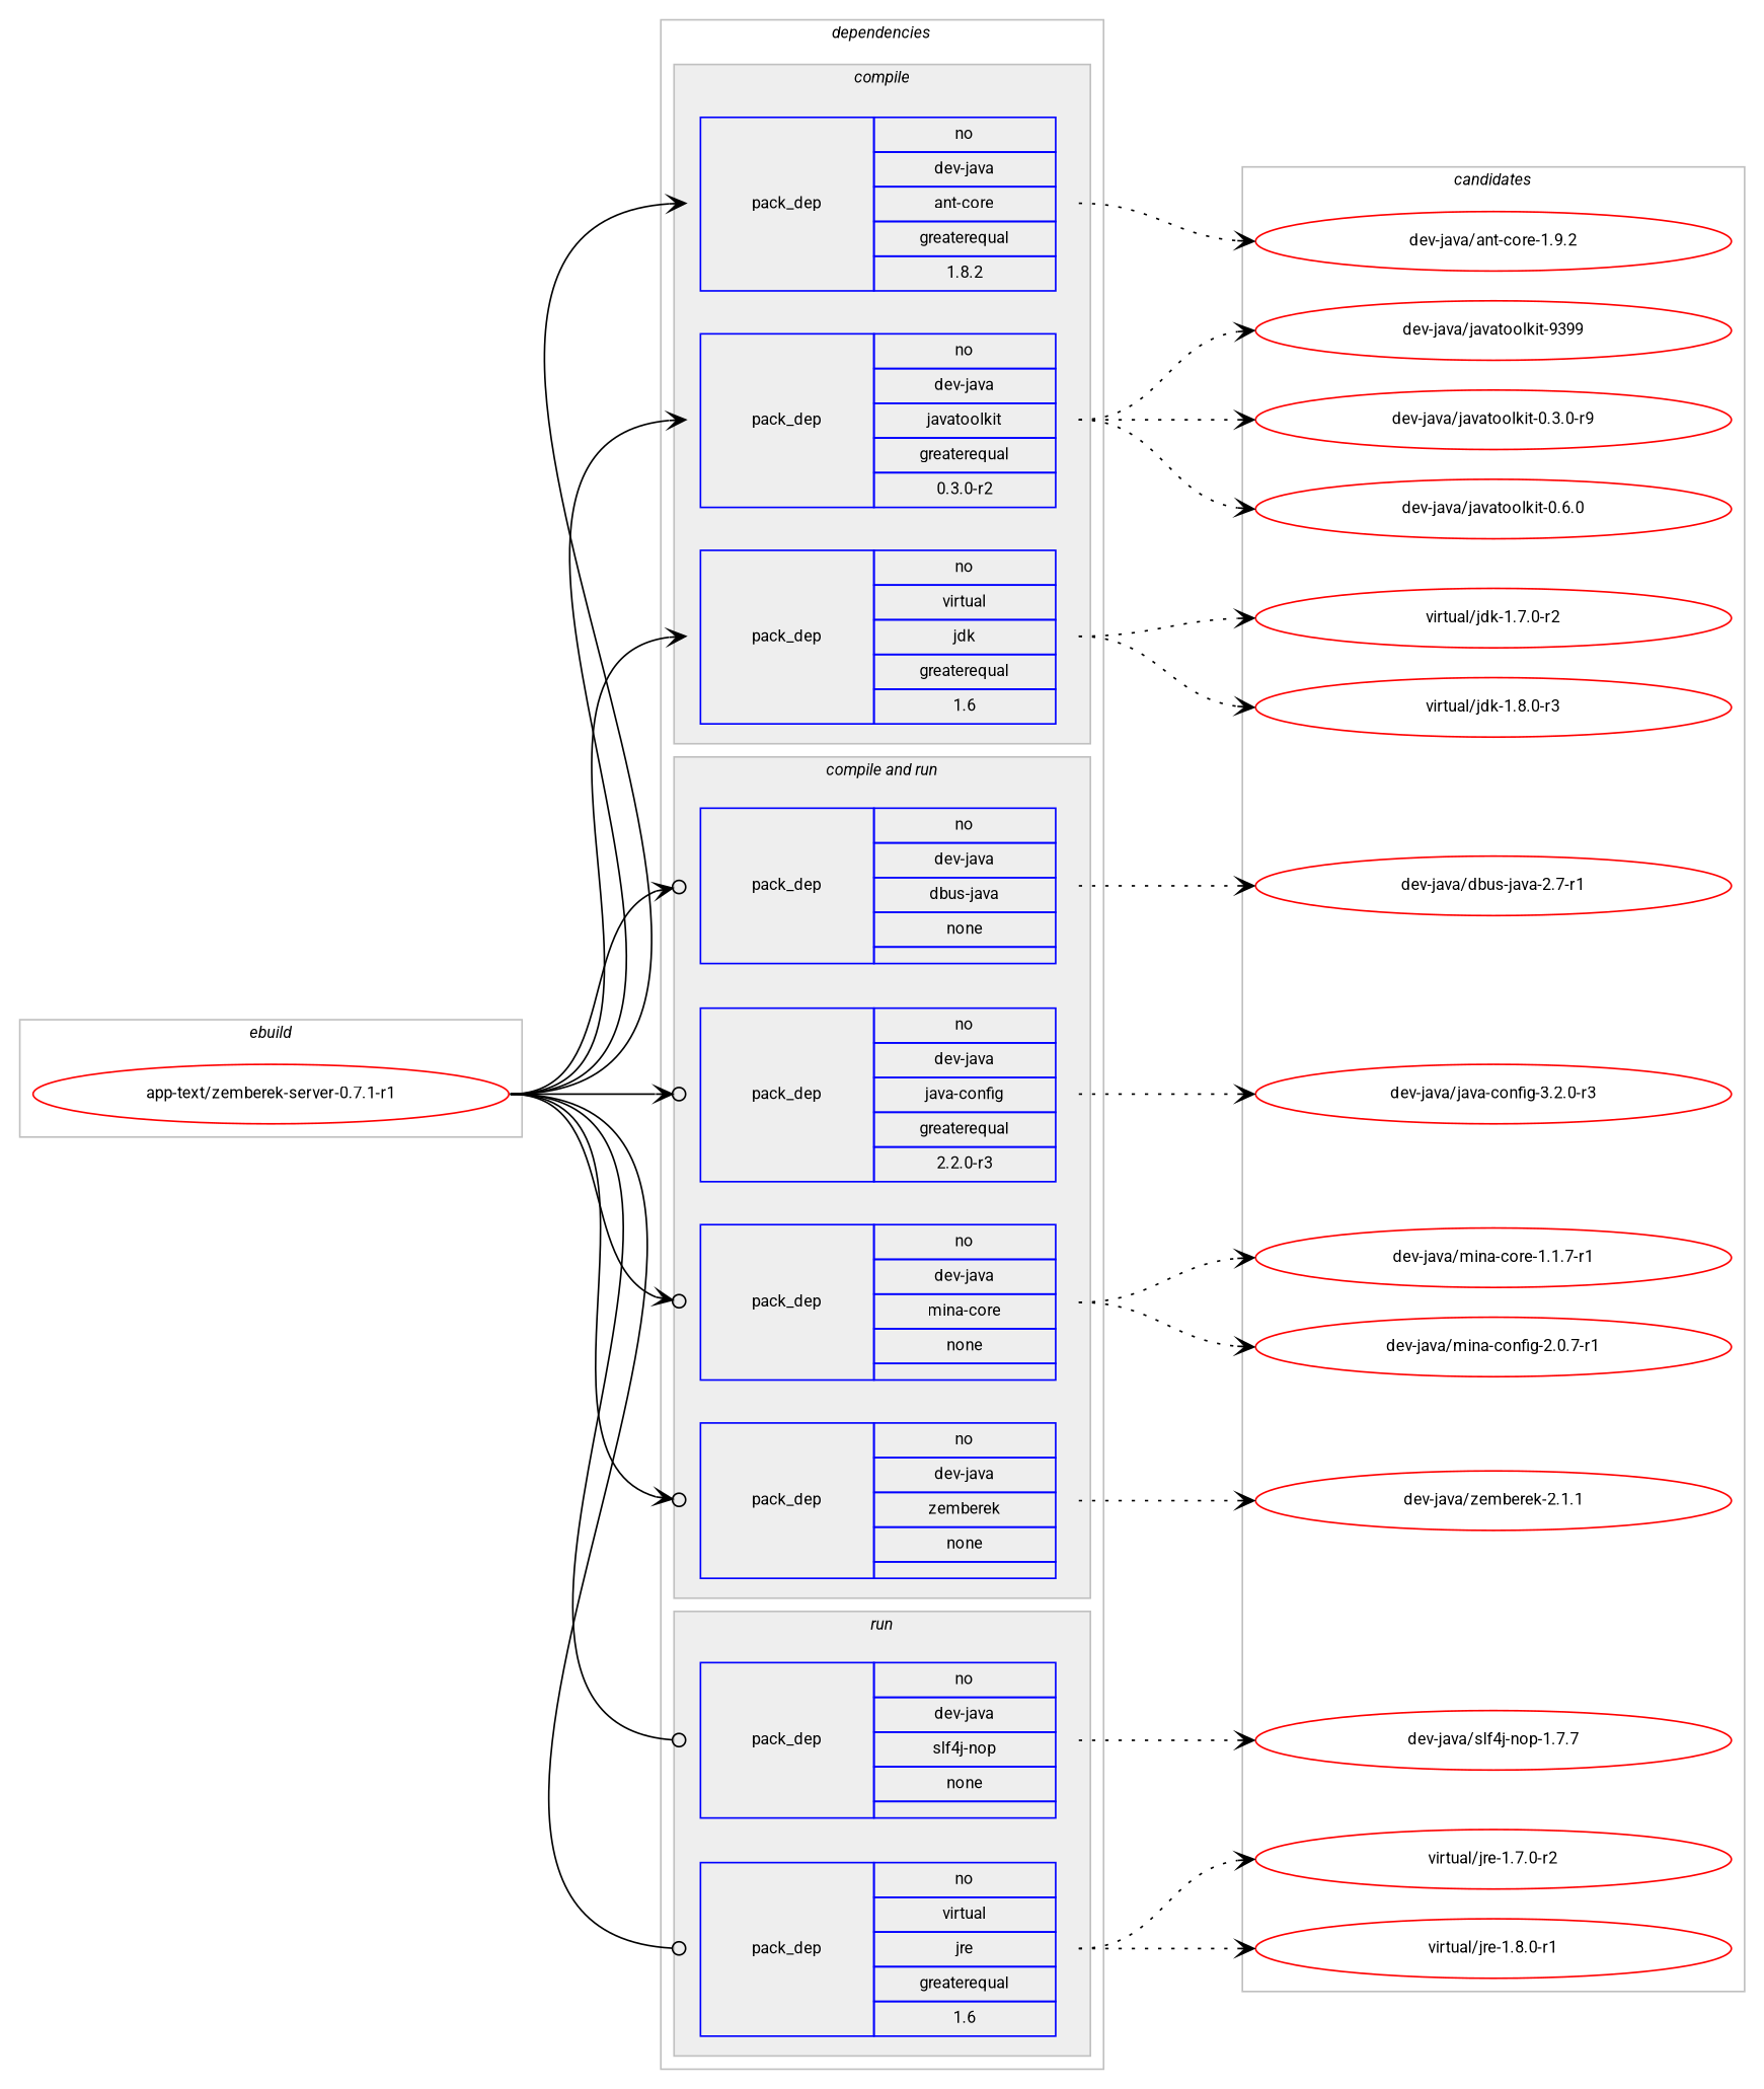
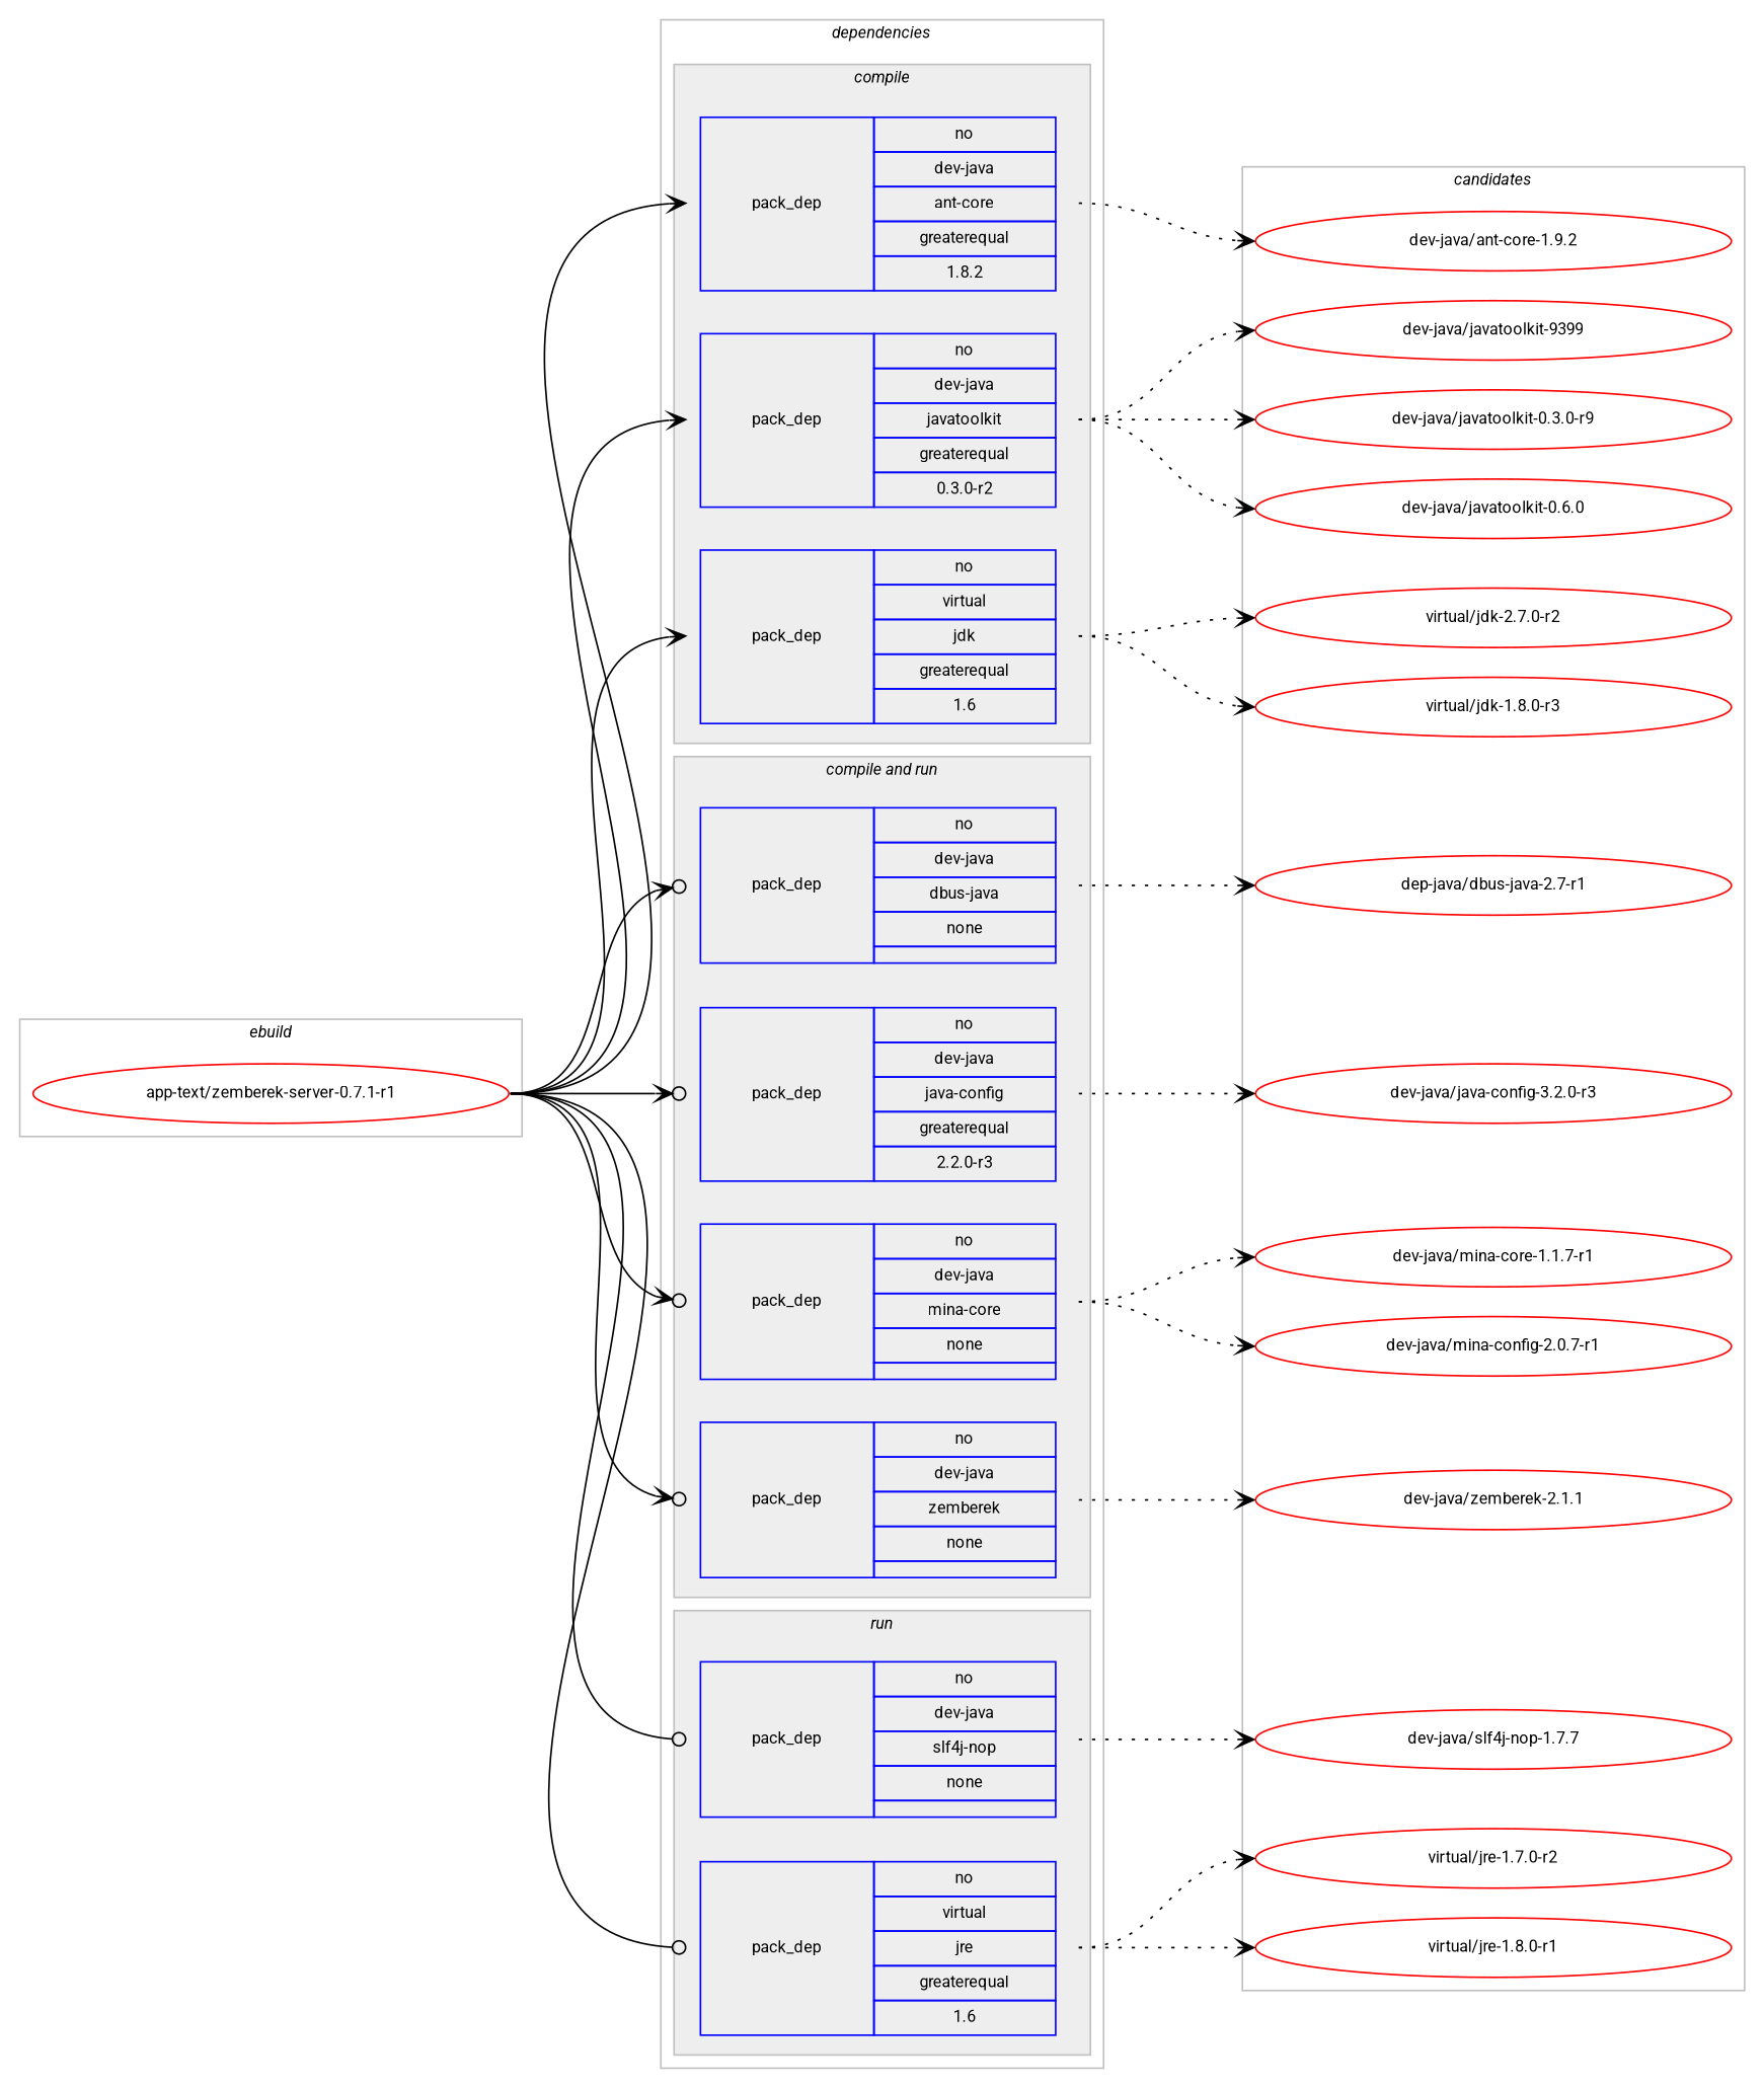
  digraph {
    compound=true
    concentrate=true
    fontname=Roboto
    fontsize=10
    newrank=true
    rankdir=LR
    ranksep=1.5
    node [color=red fontname=Roboto fontsize=10]
    edge [arrowhead=vee fontname=Roboto headport=w style=dotted tailport=e weight=100]
    n1 [label="app-text/zemberek-server-0.7.1-r1" width=4]
    n2 [color=blue label=<<TABLE BORDER="0" CELLBORDER="1" CELLSPACING="0" CELLPADDING="4" WIDTH="220"><TR><TD ROWSPAN="6" CELLPADDING="30">pack_dep</TD></TR><TR><TD WIDTH="110">no</TD></TR><TR><TD>dev-java</TD></TR><TR><TD>ant-core</TD></TR><TR><TD>greaterequal</TD></TR><TR><TD>1.8.2</TD></TR></TABLE>> shape=none]
    n3 [color=blue label=<<TABLE BORDER="0" CELLBORDER="1" CELLSPACING="0" CELLPADDING="4" WIDTH="220"><TR><TD ROWSPAN="6" CELLPADDING="30">pack_dep</TD></TR><TR><TD WIDTH="110">no</TD></TR><TR><TD>dev-java</TD></TR><TR><TD>javatoolkit</TD></TR><TR><TD>greaterequal</TD></TR><TR><TD>0.3.0-r2</TD></TR></TABLE>> shape=none]
    n4 [color=blue label=<<TABLE BORDER="0" CELLBORDER="1" CELLSPACING="0" CELLPADDING="4" WIDTH="220"><TR><TD ROWSPAN="6" CELLPADDING="30">pack_dep</TD></TR><TR><TD WIDTH="110">no</TD></TR><TR><TD>virtual</TD></TR><TR><TD>jdk</TD></TR><TR><TD>greaterequal</TD></TR><TR><TD>1.6</TD></TR></TABLE>> shape=none]
    n5 [color=blue label=<<TABLE BORDER="0" CELLBORDER="1" CELLSPACING="0" CELLPADDING="4" WIDTH="220"><TR><TD ROWSPAN="6" CELLPADDING="30">pack_dep</TD></TR><TR><TD WIDTH="110">no</TD></TR><TR><TD>dev-java</TD></TR><TR><TD>dbus-java</TD></TR><TR><TD>none</TD></TR><TR><TD></TD></TR></TABLE>> shape=none]
    n6 [color=blue label=<<TABLE BORDER="0" CELLBORDER="1" CELLSPACING="0" CELLPADDING="4" WIDTH="220"><TR><TD ROWSPAN="6" CELLPADDING="30">pack_dep</TD></TR><TR><TD WIDTH="110">no</TD></TR><TR><TD>dev-java</TD></TR><TR><TD>java-config</TD></TR><TR><TD>greaterequal</TD></TR><TR><TD>2.2.0-r3</TD></TR></TABLE>> shape=none]
    n7 [color=blue label=<<TABLE BORDER="0" CELLBORDER="1" CELLSPACING="0" CELLPADDING="4" WIDTH="220"><TR><TD ROWSPAN="6" CELLPADDING="30">pack_dep</TD></TR><TR><TD WIDTH="110">no</TD></TR><TR><TD>dev-java</TD></TR><TR><TD>mina-core</TD></TR><TR><TD>none</TD></TR><TR><TD></TD></TR></TABLE>> shape=none]
    n8 [color=blue label=<<TABLE BORDER="0" CELLBORDER="1" CELLSPACING="0" CELLPADDING="4" WIDTH="220"><TR><TD ROWSPAN="6" CELLPADDING="30">pack_dep</TD></TR><TR><TD WIDTH="110">no</TD></TR><TR><TD>dev-java</TD></TR><TR><TD>zemberek</TD></TR><TR><TD>none</TD></TR><TR><TD></TD></TR></TABLE>> shape=none]
    n9 [color=blue label=<<TABLE BORDER="0" CELLBORDER="1" CELLSPACING="0" CELLPADDING="4" WIDTH="220"><TR><TD ROWSPAN="6" CELLPADDING="30">pack_dep</TD></TR><TR><TD WIDTH="110">no</TD></TR><TR><TD>dev-java</TD></TR><TR><TD>slf4j-nop</TD></TR><TR><TD>none</TD></TR><TR><TD></TD></TR></TABLE>> shape=none]
    n10 [color=blue label=<<TABLE BORDER="0" CELLBORDER="1" CELLSPACING="0" CELLPADDING="4" WIDTH="220"><TR><TD ROWSPAN="6" CELLPADDING="30">pack_dep</TD></TR><TR><TD WIDTH="110">no</TD></TR><TR><TD>virtual</TD></TR><TR><TD>jre</TD></TR><TR><TD>greaterequal</TD></TR><TR><TD>1.6</TD></TR></TABLE>> shape=none]
    n11 [label="dev-java/javatoolkit-0.3.0-r9" width=4]
    n12 [label="dev-java/javatoolkit-0.6.0" width=4]
    n13 [label="dev-java/javatoolkit-9399" width=4]
    n14 [label="dev-java/ant-core-1.9.2" width=4]
-   n15 [label="virtual/jdk-1.7.0-r2" width=4]
+   n15 [label="virtual/jdk-2.7.0-r2" width=4]
    n16 [label="virtual/jdk-1.8.0-r3" width=4]
-   n17 [label="dev-java/dbus-java-2.7-r1" width=4]
+   n17 [label="dep-java/dbus-java-2.7-r1" width=4]
    n18 [label="dev-java/java-config-3.2.0-r3" width=4]
    n19 [label="dev-java/mina-core-1.1.7-r1" width=4]
    n20 [label="dev-java/mina-config-2.0.7-r1" width=4]
    n21 [label="dev-java/zemberek-2.1.1" width=4]
    n22 [label="dev-java/slf4j-nop-1.7.7" width=4]
    n23 [label="virtual/jre-1.7.0-r2" width=4]
    n24 [label="virtual/jre-1.8.0-r1" width=4]
    subgraph cluster_1 {
      color=gray
      label=<<i>ebuild</i>>
      rank=same
      n1
    }
    subgraph cluster_2 {
      color=gray
      label=<<i>dependencies</i>>
      subgraph cluster_3 {
        color=gray
        fillcolor="#eeeeee"
        label=<<i>compile</i>>
        style=filled
        subgraph sub_4 {
          color=gray
          fillcolor="#eeeeee"
          label=<<i>compile</i>>
          style=filled
          n2
        }
        subgraph sub_5 {
          color=gray
          fillcolor="#eeeeee"
          label=<<i>compile</i>>
          style=filled
          n3
        }
        subgraph sub_6 {
          color=gray
          fillcolor="#eeeeee"
          label=<<i>compile</i>>
          style=filled
          n4
        }
      }
      subgraph cluster_7 {
        color=gray
        fillcolor="#eeeeee"
        label=<<i>compile and run</i>>
        style=filled
        subgraph sub_8 {
          color=gray
          fillcolor="#eeeeee"
          label=<<i>compile and run</i>>
          style=filled
          n5
        }
        subgraph sub_9 {
          color=gray
          fillcolor="#eeeeee"
          label=<<i>compile and run</i>>
          style=filled
          n6
        }
        subgraph sub_10 {
          color=gray
          fillcolor="#eeeeee"
          label=<<i>compile and run</i>>
          style=filled
          n7
        }
        subgraph sub_11 {
          color=gray
          fillcolor="#eeeeee"
          label=<<i>compile and run</i>>
          style=filled
          n8
        }
      }
      subgraph cluster_12 {
        color=gray
        fillcolor="#eeeeee"
        label=<<i>run</i>>
        style=filled
        subgraph sub_13 {
          color=gray
          fillcolor="#eeeeee"
          label=<<i>run</i>>
          style=filled
          n9
        }
        subgraph sub_14 {
          color=gray
          fillcolor="#eeeeee"
          label=<<i>run</i>>
          style=filled
          n10
        }
      }
    }
    subgraph cluster_15 {
      color=gray
      label=<<i>candidates</i>>
      rank=same
      subgraph sub_16 {
        color=black
        label=<<i>candidates</i>>
        nodesep=1
        rank=same
        n11
        n12
        n13
      }
      subgraph sub_17 {
        color=black
        label=<<i>candidates</i>>
        nodesep=1
        rank=same
        n14
      }
      subgraph sub_18 {
        color=black
        label=<<i>candidates</i>>
        nodesep=1
        rank=same
        n15
        n16
      }
      subgraph sub_19 {
        color=black
        label=<<i>candidates</i>>
        nodesep=1
        rank=same
        n17
      }
      subgraph sub_20 {
        color=black
        label=<<i>candidates</i>>
        nodesep=1
        rank=same
        n18
      }
      subgraph sub_21 {
        color=black
        label=<<i>candidates</i>>
        nodesep=1
        rank=same
        n19
        n20
      }
      subgraph sub_22 {
        color=black
        label=<<i>candidates</i>>
        nodesep=1
        rank=same
        n21
      }
      subgraph sub_23 {
        color=black
        label=<<i>candidates</i>>
        nodesep=1
        rank=same
        n22
      }
      subgraph sub_24 {
        color=black
        label=<<i>candidates</i>>
        nodesep=1
        rank=same
        n23
        n24
      }
    }
    n1 -> n2 [style=solid weight=20]
    n1 -> n3 [style=solid weight=20]
    n1 -> n4 [style=solid weight=20]
    n1 -> n5 [arrowhead=odotvee style=solid weight=20]
    n1 -> n6 [arrowhead=odotvee style=solid weight=20]
    n1 -> n7 [arrowhead=odotvee style=solid weight=20]
    n1 -> n8 [arrowhead=odotvee style=solid weight=20]
    n1 -> n9 [arrowhead=odot style=solid weight=20]
    n1 -> n10 [arrowhead=odot style=solid weight=20]
    n2 -> n14
    n3 -> n11
    n3 -> n12
    n3 -> n13
    n4 -> n15
    n4 -> n16
    n5 -> n17
    n6 -> n18
    n7 -> n19
    n7 -> n20
    n8 -> n21
    n9 -> n22
    n10 -> n23
    n10 -> n24
  }
